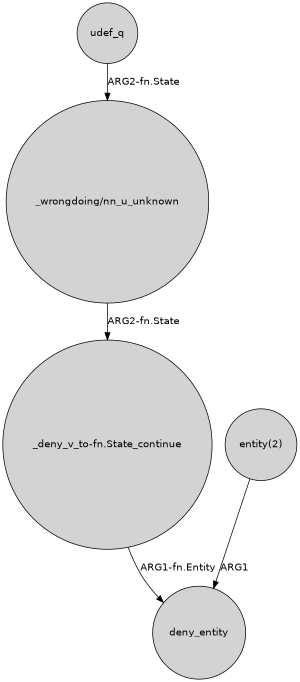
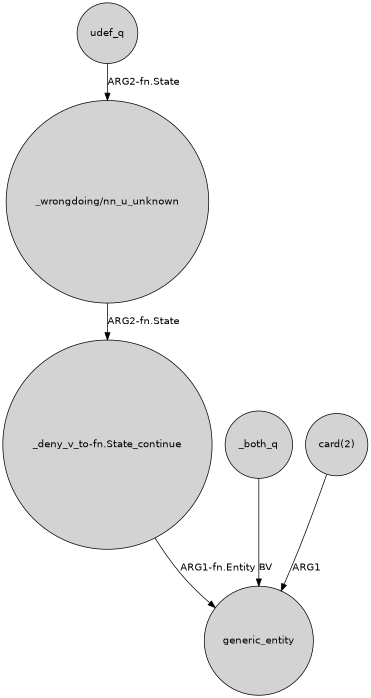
  digraph {
    fontname="DejaVu Sans"
    node [fontname="DejaVu Sans" shape=circle style=filled]
    edge [fontname="DejaVu Sans"]
    udef_q
    "_wrongdoing/nn_u_unknown"
    "_deny_v_to-fn.State_continue"
-   generic_entity [label=deny_entity]
-   "card(2)" [label="entity(2)"]
+   generic_entity
+   _both_q
+   "card(2)"
    udef_q -> "_wrongdoing/nn_u_unknown" [label="ARG2-fn.State"]
    "_wrongdoing/nn_u_unknown" -> "_deny_v_to-fn.State_continue" [label="ARG2-fn.State"]
    "_deny_v_to-fn.State_continue" -> generic_entity [label="ARG1-fn.Entity"]
+   _both_q -> generic_entity [label=BV]
    "card(2)" -> generic_entity [label=ARG1]
  }
